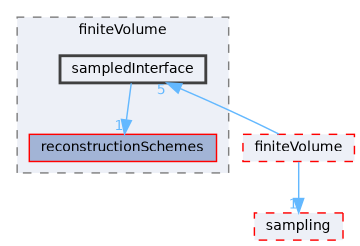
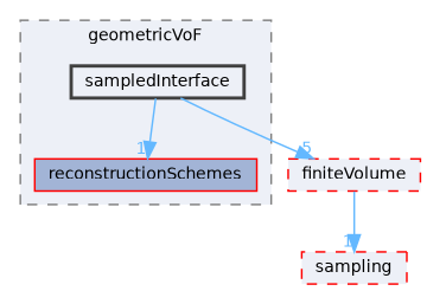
  digraph {
    compound=true
    node [color=red fillcolor="#edf0f7" fontname=Helvetica fontsize=10 shape=box style="filled,dashed"]
    edge [color=steelblue1 fontcolor=steelblue1 fontname=Helvetica fontsize=10 headlabel=1 labeldistance=1.5 labelfontname=Helvetica labelfontsize=10]
    n1 [fillcolor="#a2b4d6" height=0.2 label=reconstructionSchemes style=filled width=0.4]
    n2 [color=grey25 height=0.2 label=sampledInterface style="filled,bold" width=0.4]
    n3 [height=0.2 label=finiteVolume width=0.4]
    n4 [height=0.2 label=sampling width=0.4]
    subgraph cluster_1 {
      bgcolor="#edf0f7"
      fontname=Helvetica
      fontsize=10
-     label=finiteVolume
+     label=geometricVoF
      pencolor=grey50
      style="filled,dashed"
      n1
      n2
    }
    n2 -> n1
-   n3 -> n2 [headlabel=5]
+   n2 -> n3 [headlabel=5]
    n3 -> n4
  }
